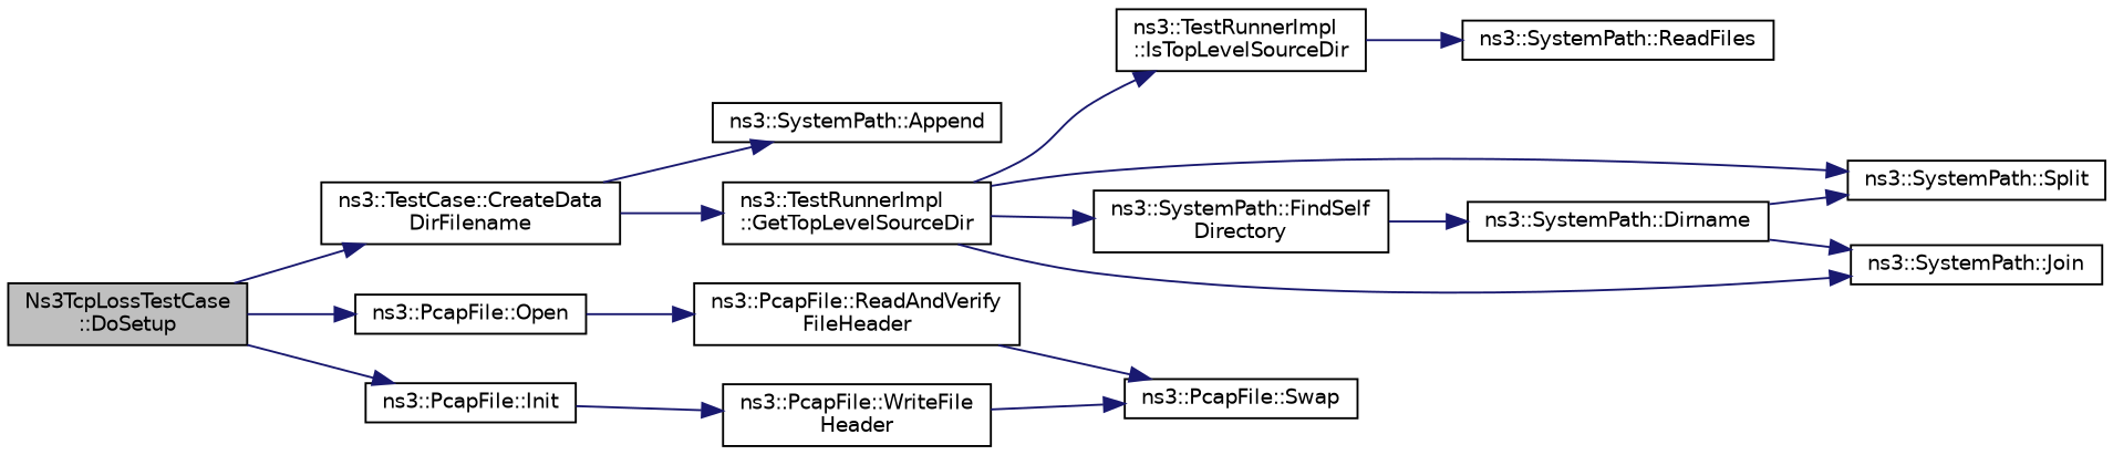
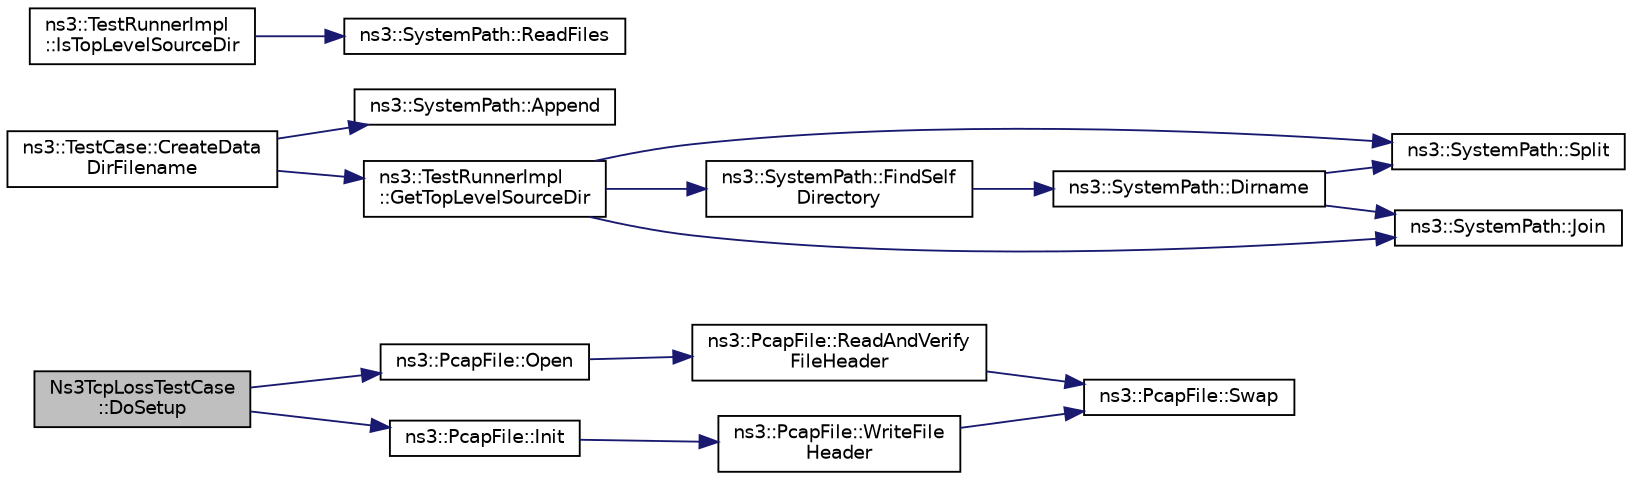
  digraph {
    rankdir=LR
    node [color=black fillcolor=white fontname=Helvetica fontsize=10 shape=record style=filled]
    edge [color=midnightblue fontname=Helvetica fontsize=10 labelfontname=Helvetica labelfontsize=10 style=solid]
    n1 [fillcolor=grey75 fontcolor=black height=0.2 label="Ns3TcpLossTestCase\l::DoSetup" width=0.4]
    n2 [height=0.2 label="ns3::TestCase::CreateData\lDirFilename" width=0.4]
    n3 [height=0.2 label="ns3::PcapFile::Open" width=0.4]
    n4 [height=0.2 label="ns3::PcapFile::Init" width=0.4]
    n5 [height=0.2 label="ns3::SystemPath::Append" width=0.4]
    n6 [height=0.2 label="ns3::TestRunnerImpl\l::GetTopLevelSourceDir" width=0.4]
    n7 [height=0.2 label="ns3::PcapFile::ReadAndVerify\lFileHeader" width=0.4]
    n8 [height=0.2 label="ns3::PcapFile::WriteFile\lHeader" width=0.4]
    n9 [height=0.2 label="ns3::SystemPath::FindSelf\lDirectory" width=0.4]
    n10 [height=0.2 label="ns3::SystemPath::Split" width=0.4]
    n11 [height=0.2 label="ns3::SystemPath::Join" width=0.4]
    n12 [height=0.2 label="ns3::TestRunnerImpl\l::IsTopLevelSourceDir" width=0.4]
    n13 [height=0.2 label="ns3::SystemPath::Dirname" width=0.4]
    n14 [height=0.2 label="ns3::SystemPath::ReadFiles" width=0.4]
    n15 [height=0.2 label="ns3::PcapFile::Swap" width=0.4]
-   n1 -> n2
    n1 -> n3
    n1 -> n4
    n2 -> n5
    n2 -> n6
    n3 -> n7
    n4 -> n8
    n6 -> n9
    n6 -> n10
    n6 -> n11
-   n6 -> n12
    n7 -> n15
    n8 -> n15
    n9 -> n13
    n12 -> n14
    n13 -> n10
    n13 -> n11
  }
